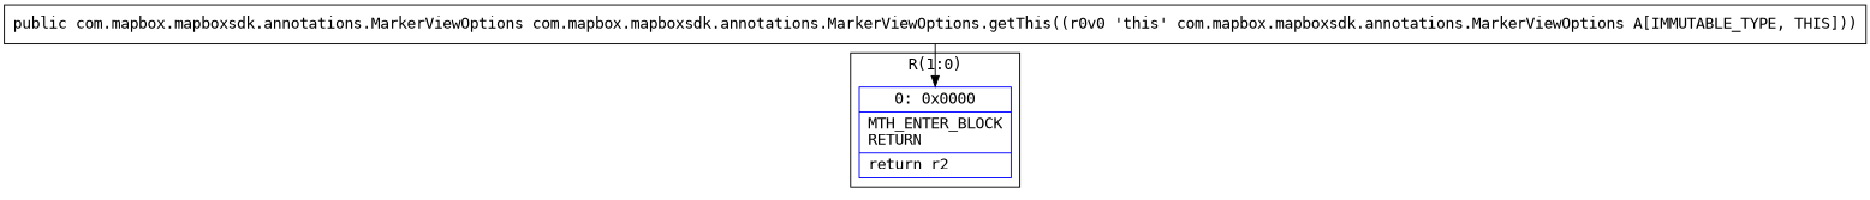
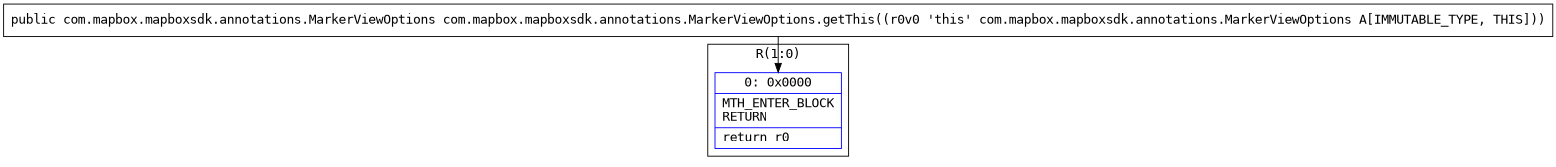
  digraph {
    fontname="DejaVu Sans Mono"
    node [shape=record fontname="DejaVu Sans Mono"]
-   n1 [color=blue label="{0\:\ 0x0000|MTH_ENTER_BLOCK\lRETURN\l|return r2\l}"]
+   n1 [color=blue label="{0\:\ 0x0000|MTH_ENTER_BLOCK\lRETURN\l|return r0\l}"]
    n2 [label="{public com.mapbox.mapboxsdk.annotations.MarkerViewOptions com.mapbox.mapboxsdk.annotations.MarkerViewOptions.getThis((r0v0 'this' com.mapbox.mapboxsdk.annotations.MarkerViewOptions A[IMMUTABLE_TYPE, THIS])) }"]
    subgraph cluster_1 {
      label="R(1:0)"
      n1
    }
    n2 -> n1 [fontname="DejaVu Sans Mono"]
  }
